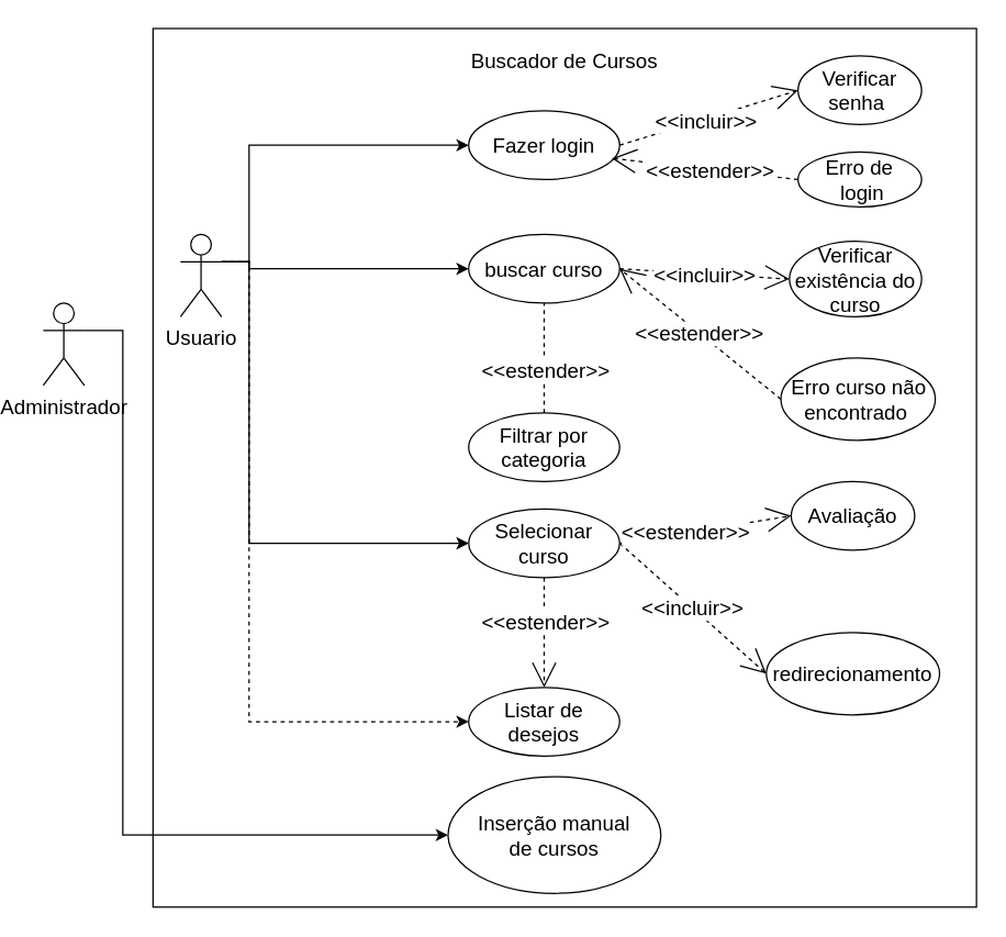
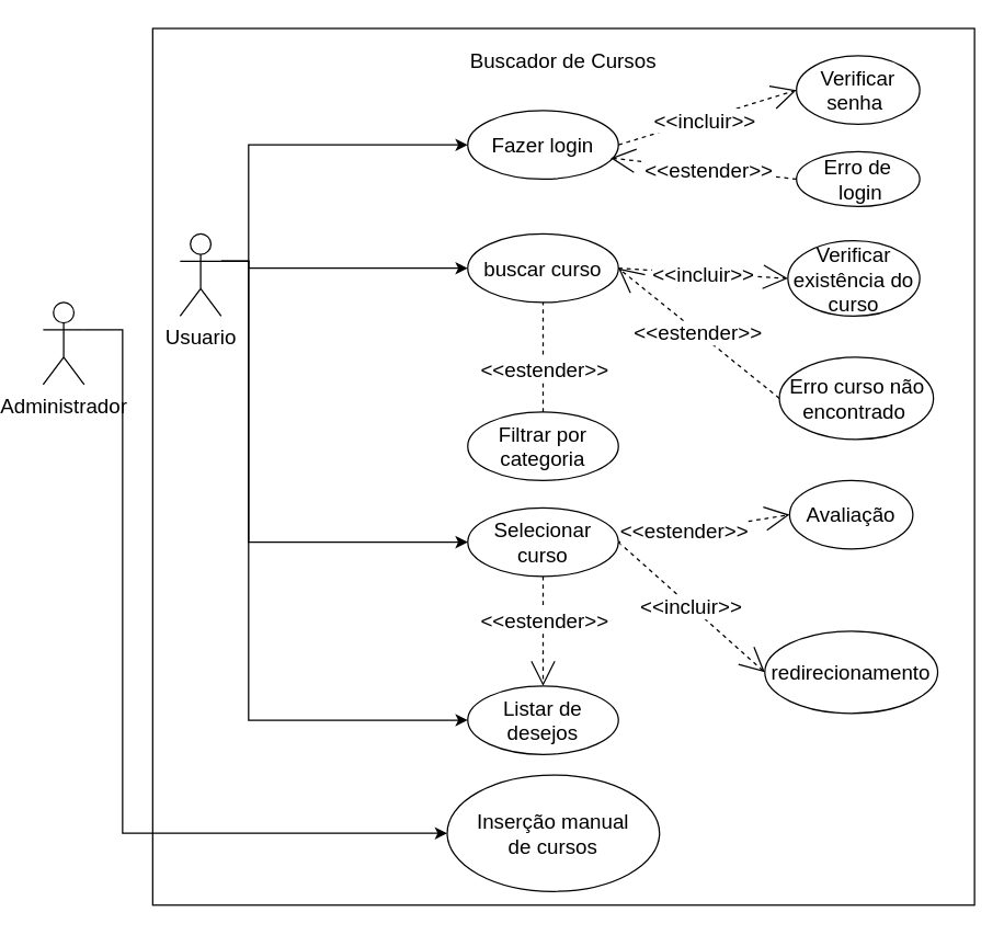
  <mxCell id="0" />
  <mxCell id="1" parent="0" />
  <mxCell id="2" value="&lt;font style=&quot;vertical-align: inherit;&quot;&gt;&lt;font style=&quot;vertical-align: inherit;&quot;&gt;&lt;font style=&quot;vertical-align: inherit;&quot;&gt;&lt;font style=&quot;vertical-align: inherit;&quot;&gt;Buscador de Cursos&lt;/font&gt;&lt;/font&gt;&lt;/font&gt;&lt;/font&gt;&lt;div&gt;&lt;font style=&quot;vertical-align: inherit;&quot;&gt;&lt;font style=&quot;vertical-align: inherit;&quot;&gt;&lt;font style=&quot;vertical-align: inherit;&quot;&gt;&lt;font style=&quot;vertical-align: inherit;&quot;&gt;&lt;br&gt;&lt;/font&gt;&lt;/font&gt;&lt;/font&gt;&lt;/font&gt;&lt;/div&gt;&lt;div&gt;&lt;font style=&quot;vertical-align: inherit;&quot;&gt;&lt;font style=&quot;vertical-align: inherit;&quot;&gt;&lt;font style=&quot;vertical-align: inherit;&quot;&gt;&lt;font style=&quot;vertical-align: inherit;&quot;&gt;&lt;br&gt;&lt;/font&gt;&lt;/font&gt;&lt;/font&gt;&lt;/font&gt;&lt;/div&gt;&lt;div&gt;&lt;font style=&quot;vertical-align: inherit;&quot;&gt;&lt;font style=&quot;vertical-align: inherit;&quot;&gt;&lt;font style=&quot;vertical-align: inherit;&quot;&gt;&lt;font style=&quot;vertical-align: inherit;&quot;&gt;&lt;br&gt;&lt;/font&gt;&lt;/font&gt;&lt;/font&gt;&lt;/font&gt;&lt;/div&gt;&lt;div&gt;&lt;font style=&quot;vertical-align: inherit;&quot;&gt;&lt;font style=&quot;vertical-align: inherit;&quot;&gt;&lt;font style=&quot;vertical-align: inherit;&quot;&gt;&lt;font style=&quot;vertical-align: inherit;&quot;&gt;&lt;br&gt;&lt;/font&gt;&lt;/font&gt;&lt;/font&gt;&lt;/font&gt;&lt;/div&gt;&lt;div&gt;&lt;font style=&quot;vertical-align: inherit;&quot;&gt;&lt;font style=&quot;vertical-align: inherit;&quot;&gt;&lt;font style=&quot;vertical-align: inherit;&quot;&gt;&lt;font style=&quot;vertical-align: inherit;&quot;&gt;&lt;br&gt;&lt;/font&gt;&lt;/font&gt;&lt;/font&gt;&lt;/font&gt;&lt;/div&gt;&lt;div&gt;&lt;font style=&quot;vertical-align: inherit;&quot;&gt;&lt;font style=&quot;vertical-align: inherit;&quot;&gt;&lt;font style=&quot;vertical-align: inherit;&quot;&gt;&lt;font style=&quot;vertical-align: inherit;&quot;&gt;&lt;br&gt;&lt;/font&gt;&lt;/font&gt;&lt;/font&gt;&lt;/font&gt;&lt;/div&gt;&lt;div&gt;&lt;font style=&quot;vertical-align: inherit;&quot;&gt;&lt;font style=&quot;vertical-align: inherit;&quot;&gt;&lt;font style=&quot;vertical-align: inherit;&quot;&gt;&lt;font style=&quot;vertical-align: inherit;&quot;&gt;&lt;br&gt;&lt;/font&gt;&lt;/font&gt;&lt;/font&gt;&lt;/font&gt;&lt;/div&gt;&lt;div&gt;&lt;font style=&quot;vertical-align: inherit;&quot;&gt;&lt;font style=&quot;vertical-align: inherit;&quot;&gt;&lt;font style=&quot;vertical-align: inherit;&quot;&gt;&lt;font style=&quot;vertical-align: inherit;&quot;&gt;&lt;br&gt;&lt;/font&gt;&lt;/font&gt;&lt;/font&gt;&lt;/font&gt;&lt;/div&gt;&lt;div&gt;&lt;font style=&quot;vertical-align: inherit;&quot;&gt;&lt;font style=&quot;vertical-align: inherit;&quot;&gt;&lt;font style=&quot;vertical-align: inherit;&quot;&gt;&lt;font style=&quot;vertical-align: inherit;&quot;&gt;&lt;br&gt;&lt;/font&gt;&lt;/font&gt;&lt;/font&gt;&lt;/font&gt;&lt;/div&gt;&lt;div&gt;&lt;font style=&quot;vertical-align: inherit;&quot;&gt;&lt;font style=&quot;vertical-align: inherit;&quot;&gt;&lt;font style=&quot;vertical-align: inherit;&quot;&gt;&lt;font style=&quot;vertical-align: inherit;&quot;&gt;&lt;br&gt;&lt;/font&gt;&lt;/font&gt;&lt;/font&gt;&lt;/font&gt;&lt;/div&gt;&lt;div&gt;&lt;font style=&quot;vertical-align: inherit;&quot;&gt;&lt;font style=&quot;vertical-align: inherit;&quot;&gt;&lt;font style=&quot;vertical-align: inherit;&quot;&gt;&lt;font style=&quot;vertical-align: inherit;&quot;&gt;&lt;br&gt;&lt;/font&gt;&lt;/font&gt;&lt;/font&gt;&lt;/font&gt;&lt;/div&gt;&lt;div&gt;&lt;font style=&quot;vertical-align: inherit;&quot;&gt;&lt;font style=&quot;vertical-align: inherit;&quot;&gt;&lt;font style=&quot;vertical-align: inherit;&quot;&gt;&lt;font style=&quot;vertical-align: inherit;&quot;&gt;&lt;br&gt;&lt;/font&gt;&lt;/font&gt;&lt;/font&gt;&lt;/font&gt;&lt;/div&gt;&lt;div&gt;&lt;font style=&quot;vertical-align: inherit;&quot;&gt;&lt;font style=&quot;vertical-align: inherit;&quot;&gt;&lt;font style=&quot;vertical-align: inherit;&quot;&gt;&lt;font style=&quot;vertical-align: inherit;&quot;&gt;&lt;br&gt;&lt;/font&gt;&lt;/font&gt;&lt;/font&gt;&lt;/font&gt;&lt;/div&gt;&lt;div&gt;&lt;font style=&quot;vertical-align: inherit;&quot;&gt;&lt;font style=&quot;vertical-align: inherit;&quot;&gt;&lt;font style=&quot;vertical-align: inherit;&quot;&gt;&lt;font style=&quot;vertical-align: inherit;&quot;&gt;&lt;br&gt;&lt;/font&gt;&lt;/font&gt;&lt;/font&gt;&lt;/font&gt;&lt;/div&gt;&lt;div&gt;&lt;font style=&quot;vertical-align: inherit;&quot;&gt;&lt;font style=&quot;vertical-align: inherit;&quot;&gt;&lt;font style=&quot;vertical-align: inherit;&quot;&gt;&lt;font style=&quot;vertical-align: inherit;&quot;&gt;&lt;br&gt;&lt;/font&gt;&lt;/font&gt;&lt;/font&gt;&lt;/font&gt;&lt;/div&gt;&lt;div&gt;&lt;font style=&quot;vertical-align: inherit;&quot;&gt;&lt;font style=&quot;vertical-align: inherit;&quot;&gt;&lt;font style=&quot;vertical-align: inherit;&quot;&gt;&lt;font style=&quot;vertical-align: inherit;&quot;&gt;&lt;br&gt;&lt;/font&gt;&lt;/font&gt;&lt;/font&gt;&lt;/font&gt;&lt;/div&gt;&lt;div&gt;&lt;font style=&quot;vertical-align: inherit;&quot;&gt;&lt;font style=&quot;vertical-align: inherit;&quot;&gt;&lt;font style=&quot;vertical-align: inherit;&quot;&gt;&lt;font style=&quot;vertical-align: inherit;&quot;&gt;&lt;br&gt;&lt;/font&gt;&lt;/font&gt;&lt;/font&gt;&lt;/font&gt;&lt;/div&gt;&lt;div&gt;&lt;font style=&quot;vertical-align: inherit;&quot;&gt;&lt;font style=&quot;vertical-align: inherit;&quot;&gt;&lt;font style=&quot;vertical-align: inherit;&quot;&gt;&lt;font style=&quot;vertical-align: inherit;&quot;&gt;&lt;br&gt;&lt;/font&gt;&lt;/font&gt;&lt;/font&gt;&lt;/font&gt;&lt;/div&gt;&lt;div&gt;&lt;font style=&quot;vertical-align: inherit;&quot;&gt;&lt;font style=&quot;vertical-align: inherit;&quot;&gt;&lt;font style=&quot;vertical-align: inherit;&quot;&gt;&lt;font style=&quot;vertical-align: inherit;&quot;&gt;&lt;br&gt;&lt;/font&gt;&lt;/font&gt;&lt;/font&gt;&lt;/font&gt;&lt;/div&gt;&lt;div&gt;&lt;font style=&quot;vertical-align: inherit;&quot;&gt;&lt;font style=&quot;vertical-align: inherit;&quot;&gt;&lt;font style=&quot;vertical-align: inherit;&quot;&gt;&lt;font style=&quot;vertical-align: inherit;&quot;&gt;&lt;br&gt;&lt;/font&gt;&lt;/font&gt;&lt;/font&gt;&lt;/font&gt;&lt;/div&gt;&lt;div&gt;&lt;font style=&quot;vertical-align: inherit;&quot;&gt;&lt;font style=&quot;vertical-align: inherit;&quot;&gt;&lt;font style=&quot;vertical-align: inherit;&quot;&gt;&lt;font style=&quot;vertical-align: inherit;&quot;&gt;&lt;br&gt;&lt;/font&gt;&lt;/font&gt;&lt;/font&gt;&lt;/font&gt;&lt;/div&gt;&lt;div&gt;&lt;font style=&quot;vertical-align: inherit;&quot;&gt;&lt;font style=&quot;vertical-align: inherit;&quot;&gt;&lt;font style=&quot;vertical-align: inherit;&quot;&gt;&lt;font style=&quot;vertical-align: inherit;&quot;&gt;&lt;br&gt;&lt;/font&gt;&lt;/font&gt;&lt;/font&gt;&lt;/font&gt;&lt;/div&gt;&lt;div&gt;&lt;font style=&quot;vertical-align: inherit;&quot;&gt;&lt;font style=&quot;vertical-align: inherit;&quot;&gt;&lt;font style=&quot;vertical-align: inherit;&quot;&gt;&lt;font style=&quot;vertical-align: inherit;&quot;&gt;&lt;br&gt;&lt;/font&gt;&lt;/font&gt;&lt;/font&gt;&lt;/font&gt;&lt;/div&gt;&lt;div&gt;&lt;font style=&quot;vertical-align: inherit;&quot;&gt;&lt;font style=&quot;vertical-align: inherit;&quot;&gt;&lt;font style=&quot;vertical-align: inherit;&quot;&gt;&lt;font style=&quot;vertical-align: inherit;&quot;&gt;&lt;br&gt;&lt;/font&gt;&lt;/font&gt;&lt;/font&gt;&lt;/font&gt;&lt;/div&gt;&lt;div&gt;&lt;font style=&quot;vertical-align: inherit;&quot;&gt;&lt;font style=&quot;vertical-align: inherit;&quot;&gt;&lt;font style=&quot;vertical-align: inherit;&quot;&gt;&lt;font style=&quot;vertical-align: inherit;&quot;&gt;&lt;br&gt;&lt;/font&gt;&lt;/font&gt;&lt;/font&gt;&lt;/font&gt;&lt;/div&gt;&lt;div&gt;&lt;font style=&quot;vertical-align: inherit;&quot;&gt;&lt;font style=&quot;vertical-align: inherit;&quot;&gt;&lt;font style=&quot;vertical-align: inherit;&quot;&gt;&lt;font style=&quot;vertical-align: inherit;&quot;&gt;&lt;br&gt;&lt;/font&gt;&lt;/font&gt;&lt;/font&gt;&lt;/font&gt;&lt;/div&gt;&lt;div&gt;&lt;font style=&quot;vertical-align: inherit;&quot;&gt;&lt;font style=&quot;vertical-align: inherit;&quot;&gt;&lt;font style=&quot;vertical-align: inherit;&quot;&gt;&lt;font style=&quot;vertical-align: inherit;&quot;&gt;&lt;br&gt;&lt;/font&gt;&lt;/font&gt;&lt;/font&gt;&lt;/font&gt;&lt;/div&gt;&lt;div&gt;&lt;font style=&quot;vertical-align: inherit;&quot;&gt;&lt;font style=&quot;vertical-align: inherit;&quot;&gt;&lt;font style=&quot;vertical-align: inherit;&quot;&gt;&lt;font style=&quot;vertical-align: inherit;&quot;&gt;&lt;br&gt;&lt;/font&gt;&lt;/font&gt;&lt;/font&gt;&lt;/font&gt;&lt;/div&gt;&lt;div&gt;&lt;font style=&quot;vertical-align: inherit;&quot;&gt;&lt;font style=&quot;vertical-align: inherit;&quot;&gt;&lt;font style=&quot;vertical-align: inherit;&quot;&gt;&lt;font style=&quot;vertical-align: inherit;&quot;&gt;&lt;br&gt;&lt;/font&gt;&lt;/font&gt;&lt;/font&gt;&lt;/font&gt;&lt;/div&gt;&lt;div&gt;&lt;font style=&quot;vertical-align: inherit;&quot;&gt;&lt;font style=&quot;vertical-align: inherit;&quot;&gt;&lt;font style=&quot;vertical-align: inherit;&quot;&gt;&lt;font style=&quot;vertical-align: inherit;&quot;&gt;&lt;br&gt;&lt;/font&gt;&lt;/font&gt;&lt;/font&gt;&lt;/font&gt;&lt;/div&gt;&lt;div&gt;&lt;font style=&quot;vertical-align: inherit;&quot;&gt;&lt;font style=&quot;vertical-align: inherit;&quot;&gt;&lt;font style=&quot;vertical-align: inherit;&quot;&gt;&lt;font style=&quot;vertical-align: inherit;&quot;&gt;&lt;br&gt;&lt;/font&gt;&lt;/font&gt;&lt;/font&gt;&lt;/font&gt;&lt;/div&gt;&lt;div&gt;&lt;font style=&quot;vertical-align: inherit;&quot;&gt;&lt;font style=&quot;vertical-align: inherit;&quot;&gt;&lt;font style=&quot;vertical-align: inherit;&quot;&gt;&lt;font style=&quot;vertical-align: inherit;&quot;&gt;&lt;br&gt;&lt;/font&gt;&lt;/font&gt;&lt;/font&gt;&lt;/font&gt;&lt;/div&gt;&lt;div&gt;&lt;br&gt;&lt;/div&gt;" style="html=1;whiteSpace=wrap;fontSize=15;" parent="1" vertex="1"><mxGeometry x="100" y="20" width="600" height="640" as="geometry" /></mxCell>
  <mxCell id="3" value="Fazer login" style="ellipse;whiteSpace=wrap;html=1;fontSize=15;" parent="1" vertex="1"><mxGeometry x="330" y="80" width="110" height="50" as="geometry" /></mxCell>
  <mxCell id="4" value="buscar curso" style="ellipse;whiteSpace=wrap;html=1;fontSize=15;" parent="1" vertex="1"><mxGeometry x="330" y="170" width="110" height="50" as="geometry" /></mxCell>
  <mxCell id="5" style="edgeStyle=orthogonalEdgeStyle;rounded=0;orthogonalLoop=1;jettySize=auto;html=1;exitX=0.5;exitY=1;exitDx=0;exitDy=0;entryX=0.5;entryY=0;entryDx=0;entryDy=0;dashed=1;endArrow=open;endFill=0;fontSize=15;endSize=16;" parent="1" source="7" target="31" edge="1"><mxGeometry relative="1" as="geometry" /></mxCell>
  <mxCell id="6" value="&lt;font&gt;&amp;lt;&amp;lt;estender&amp;gt;&amp;gt;&lt;/font&gt;" style="edgeLabel;html=1;align=center;verticalAlign=middle;resizable=0;points=[];fontSize=15;" parent="5" vertex="1" connectable="0"><mxGeometry x="-0.222" relative="1" as="geometry"><mxPoint as="offset" /></mxGeometry></mxCell>
  <mxCell id="7" value="Selecionar curso" style="ellipse;whiteSpace=wrap;html=1;fontSize=15;" parent="1" vertex="1"><mxGeometry x="330" y="370" width="110" height="50" as="geometry" /></mxCell>
  <mxCell id="8" value="Filtrar por&lt;div&gt;categoria&lt;/div&gt;" style="ellipse;whiteSpace=wrap;html=1;fontSize=15;" parent="1" vertex="1"><mxGeometry x="330" y="300" width="110" height="50" as="geometry" /></mxCell>
  <mxCell id="9" style="edgeStyle=orthogonalEdgeStyle;rounded=0;orthogonalLoop=1;jettySize=auto;html=1;exitX=1;exitY=0.333;exitDx=0;exitDy=0;exitPerimeter=0;fontSize=15;" parent="1" source="13" target="3" edge="1"><mxGeometry relative="1" as="geometry"><Array as="points"><mxPoint x="170" y="190" /><mxPoint x="170" y="105" /></Array></mxGeometry></mxCell>
  <mxCell id="10" style="edgeStyle=orthogonalEdgeStyle;rounded=0;orthogonalLoop=1;jettySize=auto;html=1;exitX=1;exitY=0.333;exitDx=0;exitDy=0;exitPerimeter=0;entryX=0;entryY=0.5;entryDx=0;entryDy=0;fontSize=15;" parent="1" source="13" target="4" edge="1"><mxGeometry relative="1" as="geometry"><mxPoint x="330" y="190" as="targetPoint" /><mxPoint x="160" y="185" as="sourcePoint" /><Array as="points"><mxPoint x="170" y="190" /><mxPoint x="170" y="195" /></Array></mxGeometry></mxCell>
  <mxCell id="11" style="edgeStyle=orthogonalEdgeStyle;rounded=0;orthogonalLoop=1;jettySize=auto;html=1;exitX=1;exitY=0.333;exitDx=0;exitDy=0;exitPerimeter=0;entryX=0;entryY=0.5;entryDx=0;entryDy=0;fontSize=15;" parent="1" source="13" target="7" edge="1"><mxGeometry relative="1" as="geometry"><Array as="points"><mxPoint x="170" y="190" /><mxPoint x="170" y="395" /></Array></mxGeometry></mxCell>
- <mxCell id="12" style="edgeStyle=orthogonalEdgeStyle;rounded=0;orthogonalLoop=1;jettySize=auto;html=1;exitX=1;exitY=0.333;exitDx=0;exitDy=0;exitPerimeter=0;entryX=0;entryY=0.5;entryDx=0;entryDy=0;fontSize=15;dashed=1;" parent="1" source="13" target="31" edge="1"><mxGeometry relative="1" as="geometry"><Array as="points"><mxPoint x="170" y="190" /><mxPoint x="170" y="525" /></Array></mxGeometry></mxCell>
+ <mxCell id="12" style="edgeStyle=orthogonalEdgeStyle;rounded=0;orthogonalLoop=1;jettySize=auto;html=1;exitX=1;exitY=0.333;exitDx=0;exitDy=0;exitPerimeter=0;entryX=0;entryY=0.5;entryDx=0;entryDy=0;fontSize=15;" parent="1" source="13" target="31" edge="1"><mxGeometry relative="1" as="geometry"><Array as="points"><mxPoint x="170" y="190" /><mxPoint x="170" y="525" /></Array></mxGeometry></mxCell>
  <mxCell id="13" value="Usuario" style="shape=umlActor;verticalLabelPosition=bottom;verticalAlign=top;html=1;fontSize=15;" parent="1" vertex="1"><mxGeometry x="120" y="170" width="30" height="60" as="geometry" /></mxCell>
  <mxCell id="14" value="Verificar senha&amp;nbsp;" style="ellipse;whiteSpace=wrap;html=1;fontSize=15;" parent="1" vertex="1"><mxGeometry x="570" y="40" width="90" height="50" as="geometry" /></mxCell>
  <mxCell id="15" style="edgeStyle=orthogonalEdgeStyle;rounded=0;orthogonalLoop=1;jettySize=auto;html=1;exitX=1;exitY=0.333;exitDx=0;exitDy=0;exitPerimeter=0;entryX=0;entryY=0.5;entryDx=0;entryDy=0;" edge="1" parent="1" source="16" target="32"><mxGeometry relative="1" as="geometry"><Array as="points"><mxPoint x="78" y="240" /><mxPoint x="78" y="608" /></Array></mxGeometry></mxCell>
  <mxCell id="16" value="Administrador" style="shape=umlActor;verticalLabelPosition=bottom;verticalAlign=top;html=1;fontSize=15;" parent="1" vertex="1"><mxGeometry x="20" y="220" width="30" height="60" as="geometry" /></mxCell>
  <mxCell id="17" value="Erro de&lt;div&gt;&amp;nbsp;login&lt;/div&gt;" style="ellipse;whiteSpace=wrap;html=1;fontSize=15;" parent="1" vertex="1"><mxGeometry x="570" y="110" width="90" height="40" as="geometry" /></mxCell>
  <mxCell id="18" value="&lt;font&gt;Verificar existência do curso&lt;/font&gt;" style="ellipse;whiteSpace=wrap;html=1;fontSize=15;" parent="1" vertex="1"><mxGeometry x="563.75" y="175" width="96.25" height="55" as="geometry" /></mxCell>
  <mxCell id="19" value="&lt;div&gt;&lt;br&gt;&lt;/div&gt;&lt;div&gt;&lt;br&gt;&lt;/div&gt;" style="endArrow=open;endSize=16;dashed=1;html=1;rounded=0;exitX=1;exitY=0.5;exitDx=0;exitDy=0;entryX=0;entryY=0.5;entryDx=0;entryDy=0;fontSize=15;" parent="1" source="3" target="14" edge="1"><mxGeometry width="160" relative="1" as="geometry"><mxPoint x="300" y="64.73" as="sourcePoint" /><mxPoint x="460" y="64.73" as="targetPoint" /></mxGeometry></mxCell>
  <mxCell id="20" value="&lt;font&gt;&amp;lt;&amp;lt;incluir&amp;gt;&amp;gt;&lt;/font&gt;" style="edgeLabel;html=1;align=center;verticalAlign=middle;resizable=0;points=[];fontSize=15;" parent="19" vertex="1" connectable="0"><mxGeometry x="-0.044" y="-1" relative="1" as="geometry"><mxPoint as="offset" /></mxGeometry></mxCell>
  <mxCell id="21" value="&lt;font&gt;&amp;lt;&amp;lt;estender&amp;gt;&amp;gt;&lt;/font&gt;" style="endArrow=open;endSize=16;dashed=1;html=1;rounded=0;exitX=0;exitY=0.5;exitDx=0;exitDy=0;entryX=0.948;entryY=0.691;entryDx=0;entryDy=0;entryPerimeter=0;fontSize=15;" parent="1" source="17" target="3" edge="1"><mxGeometry x="-0.066" width="160" relative="1" as="geometry"><mxPoint x="360" y="120" as="sourcePoint" /><mxPoint x="520" y="120" as="targetPoint" /><mxPoint as="offset" /></mxGeometry></mxCell>
  <mxCell id="22" value="Erro curso não encontrado&amp;nbsp;" style="ellipse;whiteSpace=wrap;html=1;fontSize=15;" parent="1" vertex="1"><mxGeometry x="557.5" y="260" width="112.5" height="60" as="geometry" /></mxCell>
  <mxCell id="23" value="&lt;font&gt;&amp;lt;&amp;lt;incluir&amp;gt;&amp;gt;&lt;/font&gt;" style="endArrow=open;endSize=16;dashed=1;html=1;rounded=0;exitX=1;exitY=0.5;exitDx=0;exitDy=0;entryX=0;entryY=0.5;entryDx=0;entryDy=0;fontSize=15;" parent="1" source="4" target="18" edge="1"><mxGeometry width="160" relative="1" as="geometry"><mxPoint x="290" y="200" as="sourcePoint" /><mxPoint x="450" y="200" as="targetPoint" /></mxGeometry></mxCell>
  <mxCell id="24" value="&lt;font&gt;&amp;lt;&amp;lt;estender&amp;gt;&amp;gt;&lt;/font&gt;" style="endArrow=open;endSize=16;dashed=1;html=1;rounded=0;exitX=0;exitY=0.5;exitDx=0;exitDy=0;entryX=1;entryY=0.5;entryDx=0;entryDy=0;fontSize=15;" parent="1" source="22" target="4" edge="1"><mxGeometry width="160" relative="1" as="geometry"><mxPoint x="450" y="235" as="sourcePoint" /><mxPoint x="440" y="220" as="targetPoint" /></mxGeometry></mxCell>
  <mxCell id="25" value="" style="endArrow=none;endSize=16;endFill=0;html=1;rounded=0;exitX=0.5;exitY=0;exitDx=0;exitDy=0;entryX=0.5;entryY=1;entryDx=0;entryDy=0;dashed=1;fontSize=15;" parent="1" source="8" target="4" edge="1"><mxGeometry width="160" relative="1" as="geometry"><mxPoint x="390" y="230" as="sourcePoint" /><mxPoint x="550" y="230" as="targetPoint" /></mxGeometry></mxCell>
  <mxCell id="26" value="&lt;font&gt;&amp;lt;&amp;lt;estender&amp;gt;&amp;gt;&lt;/font&gt;" style="edgeLabel;html=1;align=center;verticalAlign=middle;resizable=0;points=[];fontSize=15;" parent="25" vertex="1" connectable="0"><mxGeometry x="-0.2" y="2" relative="1" as="geometry"><mxPoint x="2" as="offset" /></mxGeometry></mxCell>
  <mxCell id="27" value="redirecionamento" style="ellipse;whiteSpace=wrap;html=1;fontSize=15;" parent="1" vertex="1"><mxGeometry x="546.88" y="460" width="126.25" height="60" as="geometry" /></mxCell>
  <mxCell id="28" value="&lt;font&gt;&amp;lt;&amp;lt;incluir&amp;gt;&amp;gt;&lt;/font&gt;" style="endArrow=open;endSize=16;dashed=1;html=1;rounded=0;exitX=1;exitY=0.5;exitDx=0;exitDy=0;entryX=0;entryY=0.5;entryDx=0;entryDy=0;fontSize=15;" parent="1" source="7" target="27" edge="1"><mxGeometry width="160" relative="1" as="geometry"><mxPoint x="390" y="230" as="sourcePoint" /><mxPoint x="550" y="230" as="targetPoint" /></mxGeometry></mxCell>
  <mxCell id="29" value="Avaliação" style="ellipse;whiteSpace=wrap;html=1;fontSize=15;" parent="1" vertex="1"><mxGeometry x="565" y="350" width="90" height="50" as="geometry" /></mxCell>
  <mxCell id="30" value="&lt;font&gt;&amp;lt;&amp;lt;estender&amp;gt;&amp;gt;&lt;/font&gt;" style="endArrow=open;endSize=16;endFill=0;html=1;rounded=0;entryX=0;entryY=0.5;entryDx=0;entryDy=0;dashed=1;fontSize=15;" parent="1" target="29" edge="1"><mxGeometry x="-0.227" width="160" relative="1" as="geometry"><mxPoint x="440" y="395" as="sourcePoint" /><mxPoint x="470" y="300" as="targetPoint" /><mxPoint as="offset" /></mxGeometry></mxCell>
  <mxCell id="31" value="Listar de desejos" style="ellipse;whiteSpace=wrap;html=1;fontSize=15;" parent="1" vertex="1"><mxGeometry x="330" y="500" width="110" height="50" as="geometry" /></mxCell>
  <mxCell id="32" value="Inserção manual&lt;div&gt;de cursos&lt;/div&gt;" style="ellipse;whiteSpace=wrap;html=1;fontSize=15;" parent="1" vertex="1"><mxGeometry x="315" y="565" width="155" height="85" as="geometry" /></mxCell>
